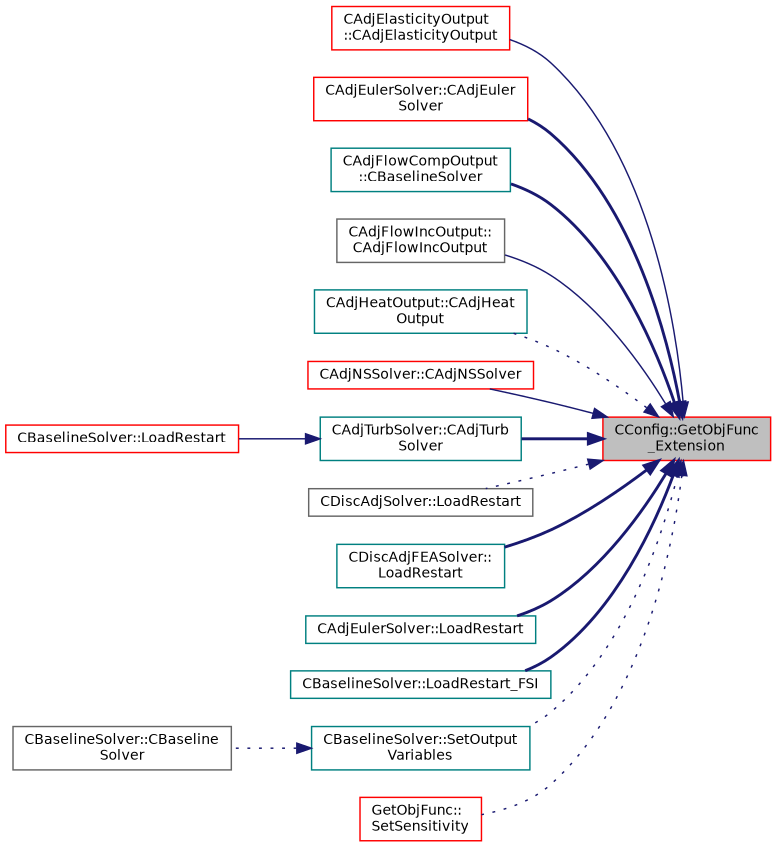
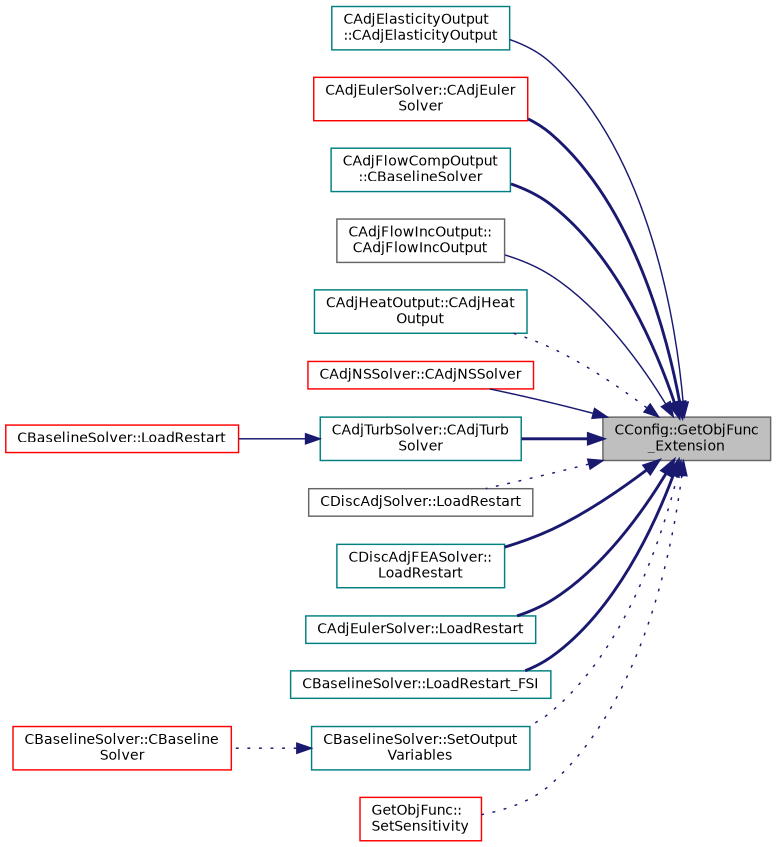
  digraph {
    rankdir=RL
    node [color=teal fillcolor=white fontname=Helvetica fontsize=10 shape=record style=filled]
    edge [color=midnightblue dir=back fontname=Helvetica fontsize=10 labelfontname=Helvetica labelfontsize=10 style=bold]
-   n1 [color=red fillcolor=grey75 fontcolor=black height=0.2 label="CConfig::GetObjFunc\l_Extension" width=0.4]
-   n2 [color=red height=0.2 label="CAdjElasticityOutput\l::CAdjElasticityOutput" width=0.4]
+   n1 [color=gray40 fillcolor=grey75 fontcolor=black height=0.2 label="CConfig::GetObjFunc\l_Extension" width=0.4]
+   n2 [height=0.2 label="CAdjElasticityOutput\l::CAdjElasticityOutput" width=0.4]
    n3 [color=red height=0.2 label="CAdjEulerSolver::CAdjEuler\lSolver" width=0.4]
    n4 [height=0.2 label="CAdjFlowCompOutput\l::CBaselineSolver" width=0.4]
    n5 [color=gray40 height=0.2 label="CAdjFlowIncOutput::\lCAdjFlowIncOutput" width=0.4]
    n6 [height=0.2 label="CAdjHeatOutput::CAdjHeat\lOutput" width=0.4]
    n7 [color=red height=0.2 label="CAdjNSSolver::CAdjNSSolver" width=0.4]
    n8 [height=0.2 label="CAdjTurbSolver::CAdjTurb\lSolver" width=0.4]
    n9 [color=gray40 height=0.2 label="CDiscAdjSolver::LoadRestart" width=0.4]
    n10 [height=0.2 label="CDiscAdjFEASolver::\lLoadRestart" width=0.4]
    n11 [height=0.2 label="CAdjEulerSolver::LoadRestart" width=0.4]
    n12 [height=0.2 label="CBaselineSolver::LoadRestart_FSI" width=0.4]
    n13 [height=0.2 label="CBaselineSolver::SetOutput\lVariables" width=0.4]
    n14 [color=red height=0.2 label="GetObjFunc::\lSetSensitivity" width=0.4]
    n15 [color=red height=0.2 label="CBaselineSolver::LoadRestart" width=0.4]
-   n16 [color=gray40 height=0.2 label="CBaselineSolver::CBaseline\lSolver" width=0.4]
+   n16 [color=red height=0.2 label="CBaselineSolver::CBaseline\lSolver" width=0.4]
    n1 -> n2 [style=solid]
    n1 -> n3
    n1 -> n4
    n1 -> n5 [style=solid]
    n1 -> n6 [style=dotted]
    n1 -> n7 [style=solid]
    n1 -> n8
    n1 -> n9 [style=dotted]
    n1 -> n10
    n1 -> n11
    n1 -> n12
    n1 -> n13 [style=dotted]
    n1 -> n14 [style=dotted]
    n8 -> n15 [style=solid]
    n13 -> n16 [style=dotted]
  }
